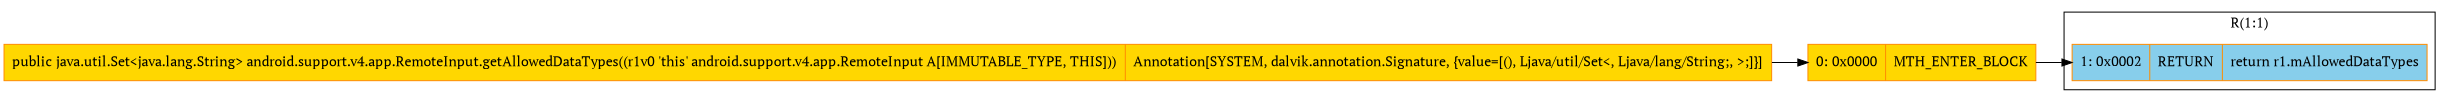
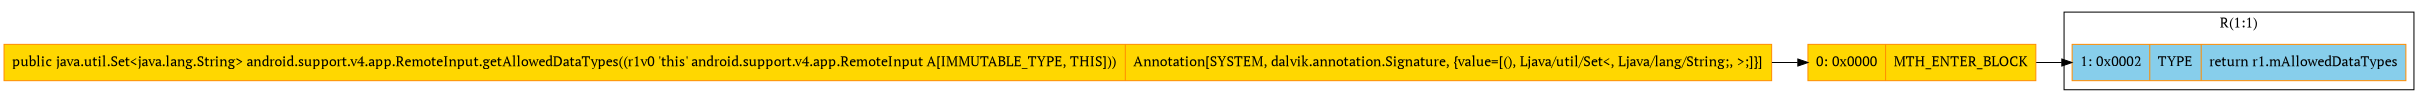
  digraph {
    rankdir=LR
    fontname="PT Serif"
    node [color=darkorange shape=record style=filled fillcolor=gold fontname="PT Serif"]
    edge [fontname="PT Serif"]
-   n1 [label="{1\:\ 0x0002|RETURN\l|return r1.mAllowedDataTypes\l}" fillcolor=skyblue]
+   n1 [label="{1\:\ 0x0002|TYPE\l|return r1.mAllowedDataTypes\l}" fillcolor=skyblue]
    n2 [label="{0\:\ 0x0000|MTH_ENTER_BLOCK\l}"]
    n3 [label="{public java.util.Set\<java.lang.String\> android.support.v4.app.RemoteInput.getAllowedDataTypes((r1v0 'this' android.support.v4.app.RemoteInput A[IMMUTABLE_TYPE, THIS]))  | Annotation[SYSTEM, dalvik.annotation.Signature, \{value=[(), Ljava\/util\/Set\<, Ljava\/lang\/String;, \>;]\}]\l}"]
    subgraph cluster_1 {
      label="R(1:1)"
      n1
    }
    n2 -> n1
    n3 -> n2
  }
